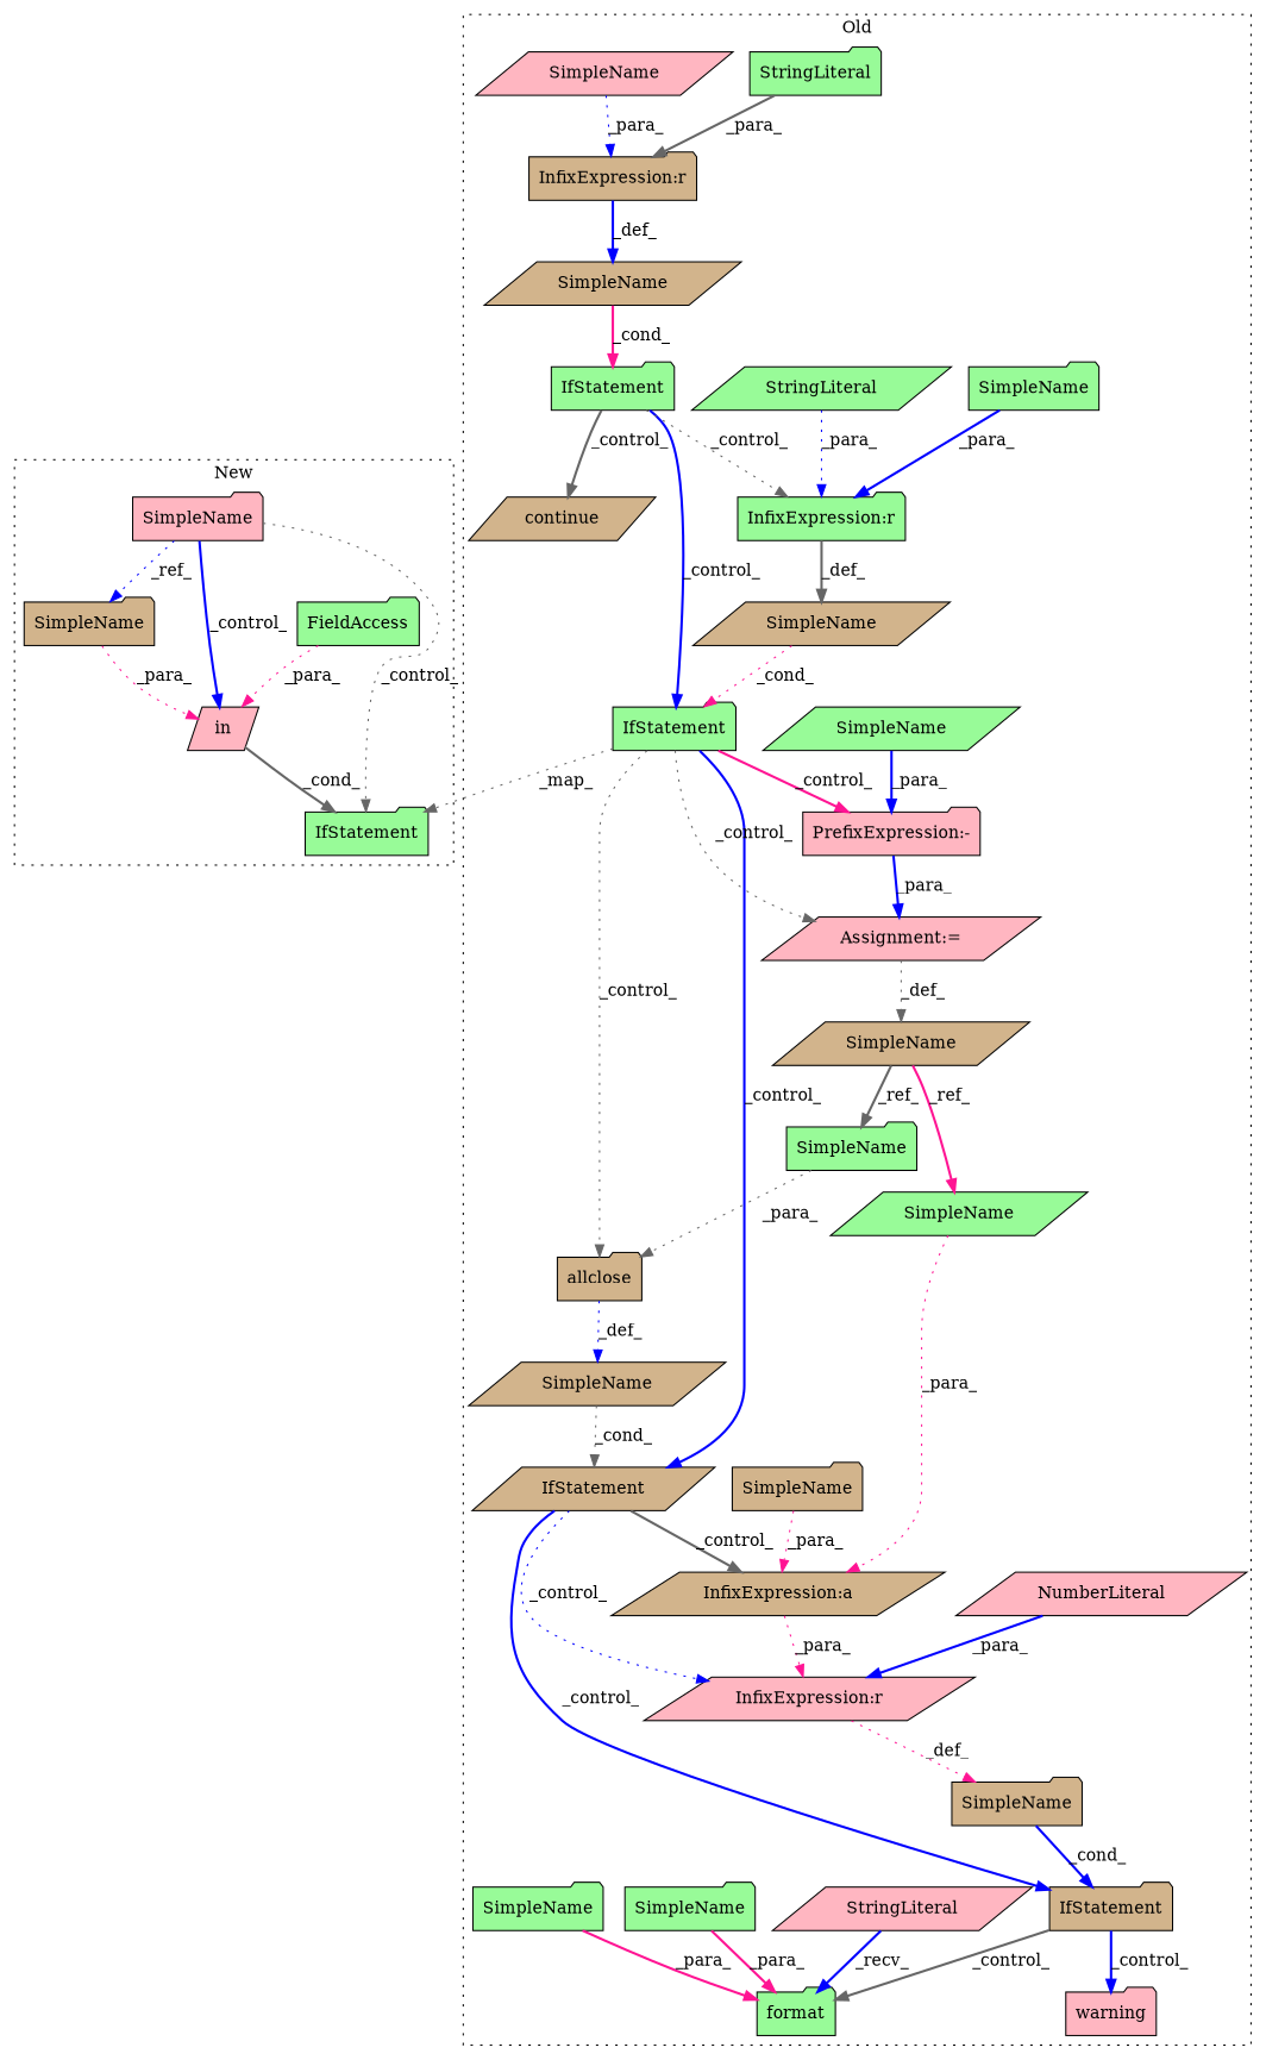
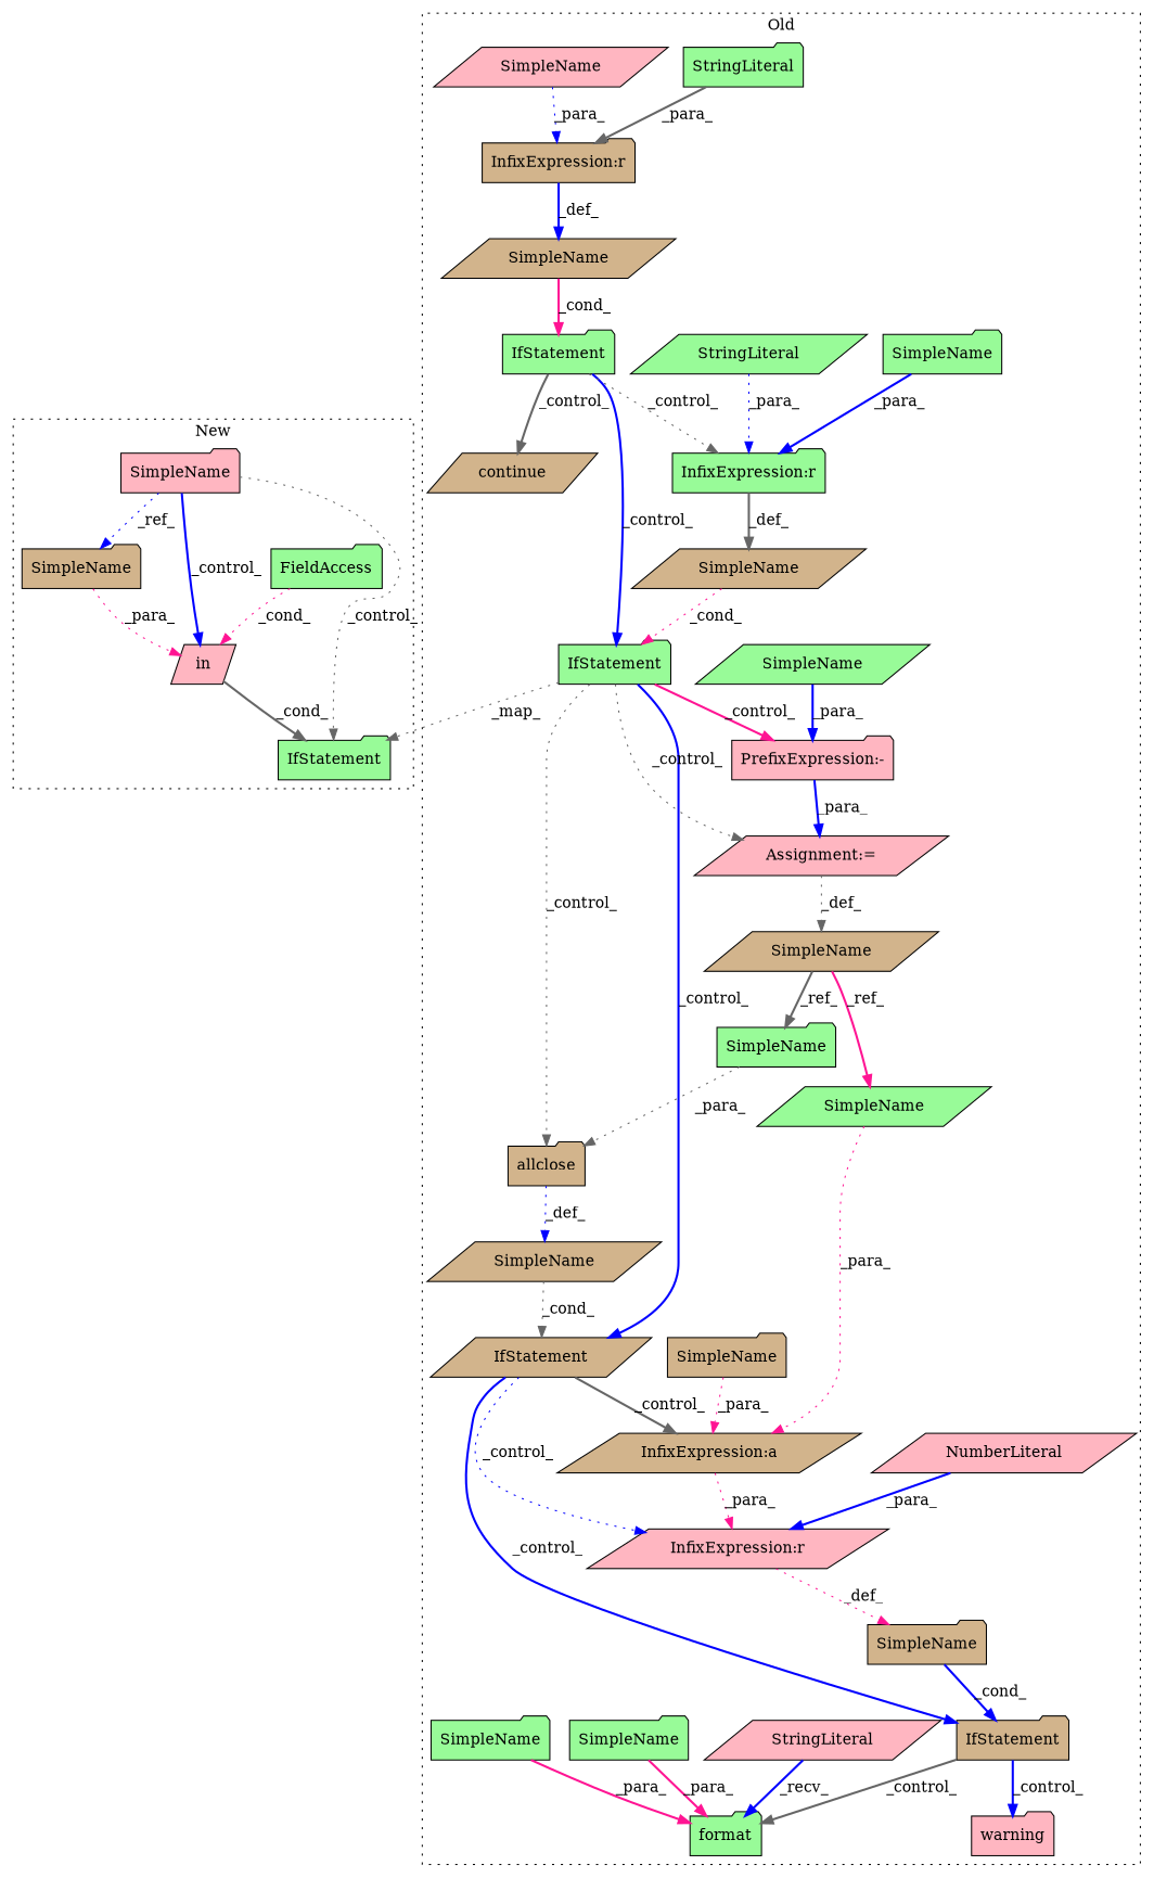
  digraph {
    node [a=42 fillcolor=palegreen shape=folder style=filled]
    edge [color=blue style=bold]
    n1 [a=32 fillcolor=lightpink l="8,1" label=warning s="22635,22788"]
    n2 [a=25 fillcolor=tan l="4,2" label=IfStatement s="22556,22611"]
    n3 [fillcolor=tan label=SimpleName]
    n4 [fillcolor=tan label=SimpleName shape=parallelogram]
    n5 [fillcolor=tan label=SimpleName shape=parallelogram]
    n6 [a=25 fillcolor=tan l="4,2" label=IfStatement s="22503,22542" shape=parallelogram]
    n7 [a=27 fillcolor=tan l=4 label="InfixExpression:r" s=21627]
    n8 [a=25 l="4,2" label=IfStatement s="21613,21646"]
    n9 [a=27 fillcolor=lightpink l=3 label="InfixExpression:r" s=22602 shape=parallelogram]
    n10 [a=27 fillcolor=tan l=3 label="InfixExpression:a" s=22590 shape=parallelogram]
    n11 [fillcolor=tan l=12 label=SimpleName s=22086 shape=parallelogram]
    n12 [a=32 fillcolor=tan l="9,1" label=allclose s="22513,22541"]
    n13 [a=34 fillcolor=lightpink l=6 label=NumberLiteral s=22605 shape=parallelogram]
    n14 [a=25 l="4,2" label=IfStatement s="21794,21832"]
    n15 [a=32 l="7,1" label=format s="22754,22787"]
    n16 [fillcolor=tan label=SimpleName shape=parallelogram]
    n17 [a=45 l=15 label=StringLiteral s=21631]
    n18 [a=45 fillcolor=lightpink l=110 label=StringLiteral s=22643 shape=parallelogram]
    n19 [a=27 l=4 label="InfixExpression:r" s=21813]
    n20 [a=45 l=15 label=StringLiteral s=21817 shape=parallelogram]
    n21 [a=18 fillcolor=tan l=9 label=continue s=21658 shape=parallelogram]
    n22 [a=38 fillcolor=lightpink l=1 label="PrefixExpression:-" s=22099]
    n23 [a=7 fillcolor=lightpink l=1 label="Assignment:=" s=22098 shape=parallelogram]
    n24 [fillcolor=tan l=8 label=SimpleName s=22593]
    n25 [l=8 label=SimpleName s=22100 shape=parallelogram]
    n26 [fillcolor=lightpink l=10 label=SimpleName s=21617 shape=parallelogram]
    n27 [l=10 label=SimpleName s=22761]
    n28 [l=15 label=SimpleName s=21798]
    n29 [l=15 label=SimpleName s=22772]
    n30 [l=12 label=SimpleName s=22578 shape=parallelogram]
    n31 [l=12 label=SimpleName s=22529]
    n32 [a=105 fillcolor=lightpink l=37 label=in s=28982 shape=parallelogram]
    n33 [fillcolor=lightpink l=10 label=SimpleName s=28929]
    n34 [a=25 l="10,2" label=IfStatement s="28972,29019"]
    n35 [a=22 l=23 label=FieldAccess s=28996]
    n36 [fillcolor=tan l=10 label=SimpleName s=28982]
    subgraph cluster_1 {
      label=Old
      style=dotted
      n1
      n2
      n3
      n4
      n5
      n6
      n7
      n8
      n9
      n10
      n11
      n12
      n13
      n14
      n15
      n16
      n17
      n18
      n19
      n20
      n21
      n22
      n23
      n24
      n25
      n26
      n27
      n28
      n29
      n30
      n31
    }
    subgraph cluster_2 {
      label=New
      style=dotted
      n32
      n33
      n34
      n35
      n36
    }
    n2 -> n1 [label=_control_]
    n2 -> n15 [color=gray40 label=_control_]
    n3 -> n2 [label=_cond_]
    n4 -> n8 [color=deeppink label=_cond_]
    n5 -> n6 [color=gray40 label=_cond_ style=dotted]
    n6 -> n2 [label=_control_]
    n6 -> n9 [label=_control_ style=dotted]
    n6 -> n10 [color=gray40 label=_control_]
    n7 -> n4 [label=_def_]
    n8 -> n14 [label=_control_]
    n8 -> n19 [color=gray40 label=_control_ style=dotted]
    n8 -> n21 [color=gray40 label=_control_]
    n9 -> n3 [color=deeppink label=_def_ style=dotted]
    n10 -> n9 [color=deeppink label=_para_ style=dotted]
    n11 -> n30 [color=deeppink label=_ref_]
    n11 -> n31 [color=gray40 label=_ref_]
    n12 -> n5 [label=_def_ style=dotted]
    n13 -> n9 [label=_para_]
    n14 -> n6 [label=_control_]
    n14 -> n12 [color=gray40 label=_control_ style=dotted]
    n14 -> n22 [color=deeppink label=_control_]
    n14 -> n23 [color=gray40 label=_control_ style=dotted]
    n14 -> n34 [color=gray40 label=_map_ style=dotted]
    n16 -> n14 [color=deeppink label=_cond_ style=dotted]
    n17 -> n7 [color=gray40 label=_para_]
    n18 -> n15 [label=_recv_]
    n19 -> n16 [color=gray40 label=_def_]
    n20 -> n19 [label=_para_ style=dotted]
    n22 -> n23 [label=_para_]
    n23 -> n11 [color=gray40 label=_def_ style=dotted]
    n24 -> n10 [color=deeppink label=_para_ style=dotted]
    n25 -> n22 [label=_para_]
    n26 -> n7 [label=_para_ style=dotted]
    n27 -> n15 [color=deeppink label=_para_]
    n28 -> n19 [label=_para_]
    n29 -> n15 [color=deeppink label=_para_]
    n30 -> n10 [color=deeppink label=_para_ style=dotted]
    n31 -> n12 [color=gray40 label=_para_ style=dotted]
    n32 -> n34 [color=gray40 label=_cond_]
    n33 -> n32 [label=_control_]
    n33 -> n34 [color=gray40 label=_control_ style=dotted]
    n33 -> n36 [label=_ref_ style=dotted]
-   n35 -> n32 [color=deeppink label=_para_ style=dotted]
+   n35 -> n32 [color=deeppink label=_cond_ style=dotted]
    n36 -> n32 [color=deeppink label=_para_ style=dotted]
  }
